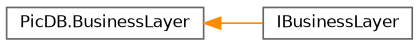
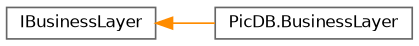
  digraph {
    rankdir=LR
    node [color=gray40 fillcolor=white fontname=Helvetica fontsize=10 shape=record style=filled]
    n1 [height=0.2 label=IBusinessLayer width=0.4]
    n2 [height=0.2 label="PicDB.BusinessLayer" width=0.4]
-   n2 -> n1 [color=darkorange dir=back fontname=Helvetica fontsize=10 labelfontname=Helvetica labelfontsize=10 style=solid]
+   n1 -> n2 [color=darkorange dir=back fontname=Helvetica fontsize=10 labelfontname=Helvetica labelfontsize=10 style=solid]
  }
